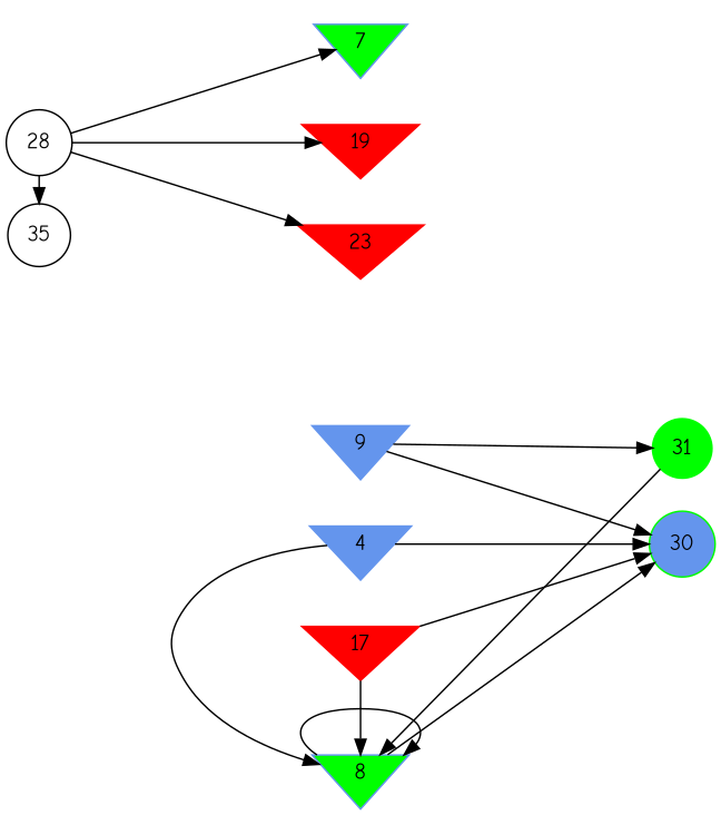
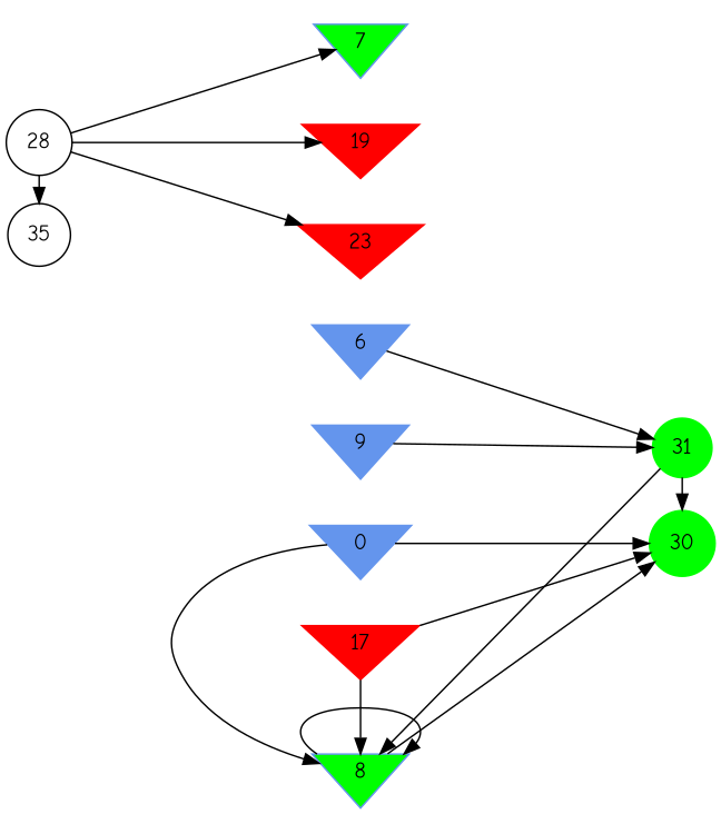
  digraph {
    fontname="Comic Neue"
    rankdir=LR
    ranksep=2.0
    node [color=cornflowerblue fontname="Comic Neue" shape=invtriangle style=filled]
    edge [fontname="Comic Neue"]
-   4
+   4 [label=0]
+   6
    7 [fillcolor=green]
    8 [fillcolor=green]
    9
    17 [color=red]
    19 [color=red]
    23 [color=red]
    n9 [color=black label=35 shape=circle style=""]
    28 [color=black shape=circle style=""]
-   30 [color=green shape=circle fillcolor=cornflowerblue]
+   30 [color=green shape=circle]
    31 [color=green shape=circle]
    subgraph sub_1 {
      rank=same
      4
+     6
      7
      8
      9
      17
      19
      23
    }
    subgraph sub_2 {
      rank=same
      n9
      28
    }
    subgraph sub_3 {
      rank=same
      30
      31
    }
    4 -> 8
    4 -> 30
+   6 -> 31
    8 -> 8
    8 -> 30
    9 -> 31
    17 -> 8
    17 -> 30
    28 -> 7
    28 -> 19
    28 -> 23
    28 -> n9
    31 -> 8
-   9 -> 30
+   31 -> 30
  }
